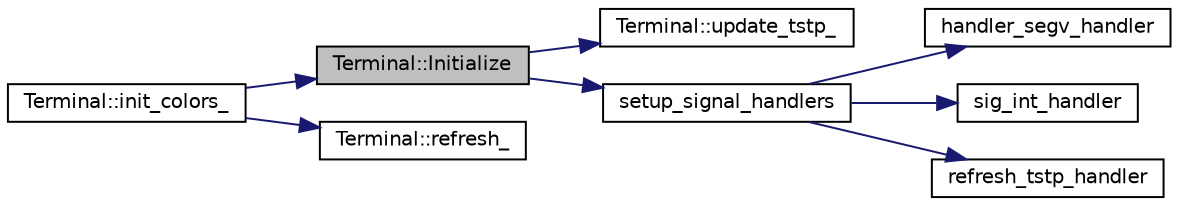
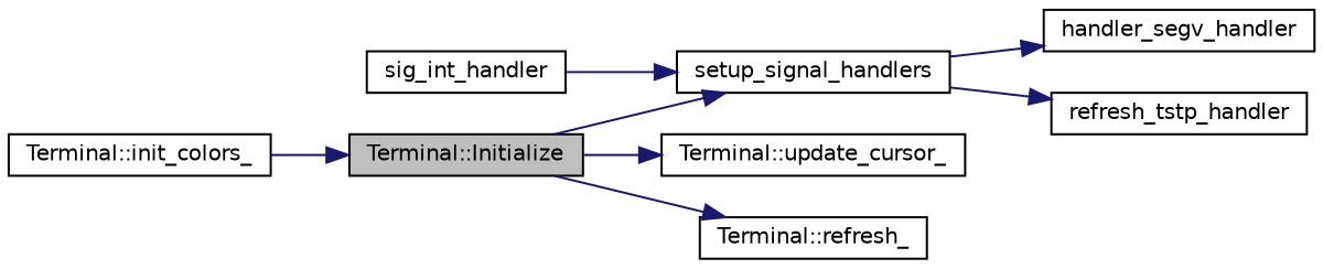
  digraph {
    rankdir=LR
    node [color=black fillcolor=white fontname=Helvetica fontsize=10 shape=record style=filled]
    edge [color=midnightblue fontname=Helvetica fontsize=10 labelfontname=Helvetica labelfontsize=10 style=solid]
    n1 [fillcolor=grey75 fontcolor=black height=0.2 label="Terminal::Initialize" width=0.4]
-   n2 [height=0.2 label="Terminal::update_tstp_" width=0.4]
+   n2 [height=0.2 label="Terminal::update_cursor_" width=0.4]
    n3 [height=0.2 label="Terminal::refresh_" width=0.4]
    n4 [height=0.2 label=setup_signal_handlers width=0.4]
    n5 [height=0.2 label="Terminal::init_colors_" width=0.4]
    n6 [height=0.2 label=handler_segv_handler width=0.4]
    n7 [height=0.2 label=sig_int_handler width=0.4]
    n8 [height=0.2 label=refresh_tstp_handler width=0.4]
    n1 -> n2
-   n5 -> n3
+   n1 -> n3
    n1 -> n4
    n4 -> n6
-   n4 -> n7
+   n7 -> n4
    n4 -> n8
    n5 -> n1
  }
